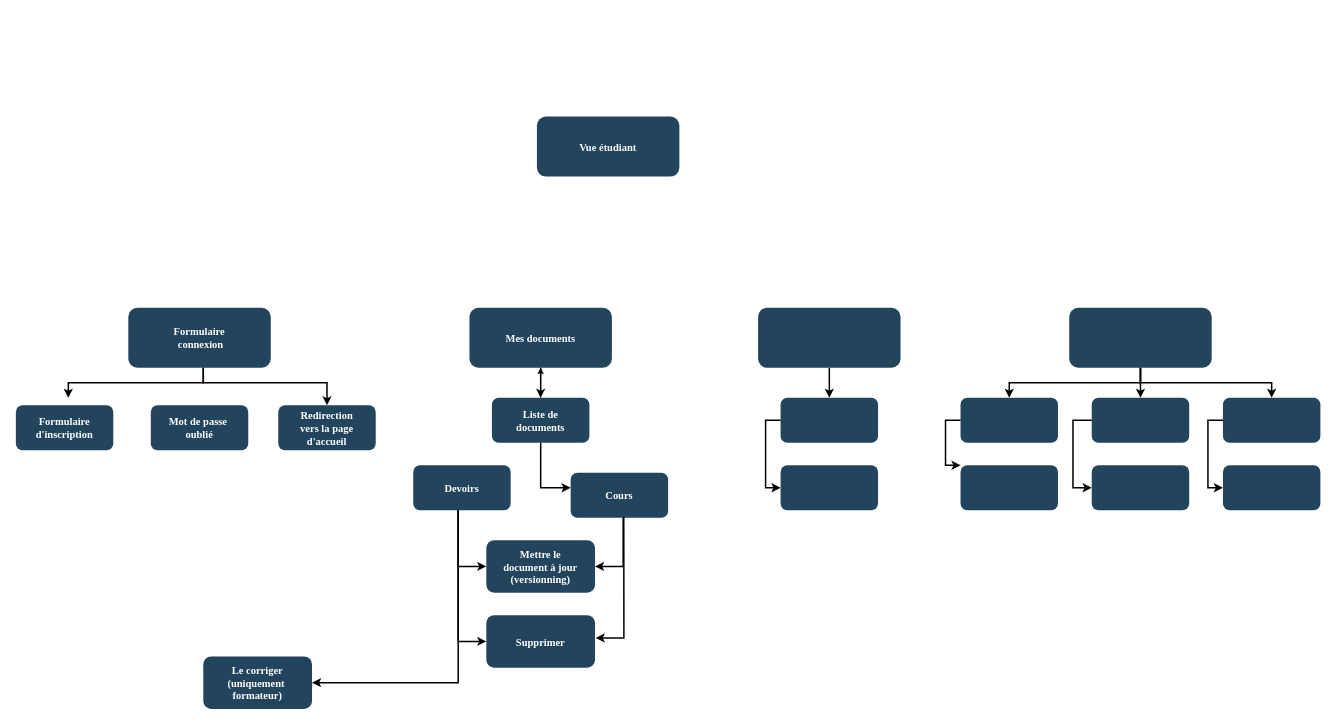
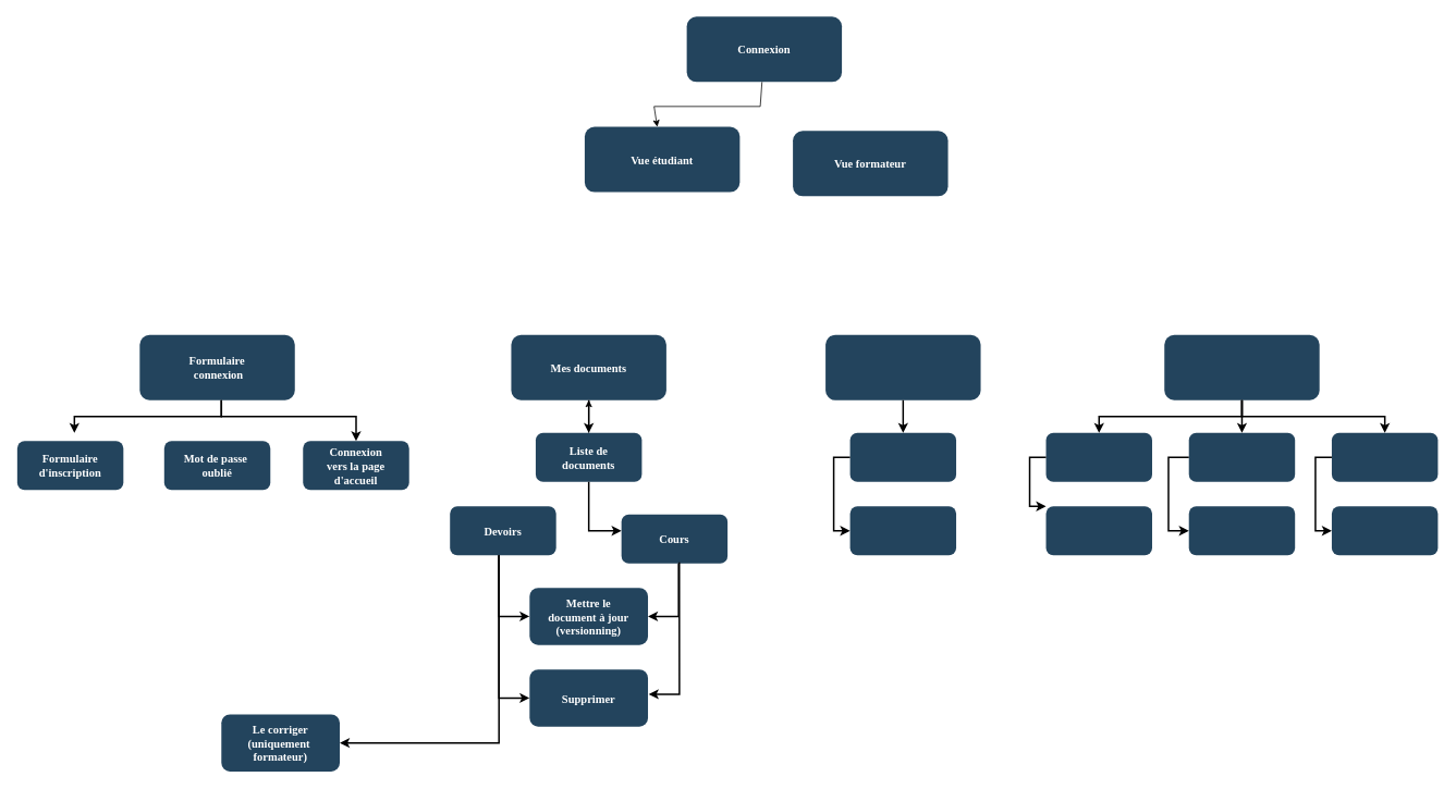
  <mxCell id="0" />
  <mxCell id="1" parent="0" />
+ <mxCell id="2" value="Connexion" style="rounded=1;fillColor=#23445D;gradientColor=none;strokeColor=none;fontColor=#FFFFFF;fontStyle=1;fontFamily=Tahoma;fontSize=14" parent="1" vertex="1"><mxGeometry x="840" y="20" width="190" height="80" as="geometry" /></mxCell>
  <mxCell id="3" value="" style="rounded=1;fillColor=#23445D;gradientColor=none;strokeColor=none;fontColor=#FFFFFF;fontStyle=1;fontFamily=Tahoma;fontSize=14" parent="1" vertex="1"><mxGeometry x="1425" y="410" width="190" height="80" as="geometry" /></mxCell>
  <mxCell id="4" value="" style="rounded=1;fillColor=#23445D;gradientColor=none;strokeColor=none;fontColor=#FFFFFF;fontStyle=1;fontFamily=Tahoma;fontSize=14" parent="1" vertex="1"><mxGeometry x="1010" y="410" width="190" height="80" as="geometry" /></mxCell>
  <mxCell id="5" value="Mes documents" style="rounded=1;fillColor=#23445D;gradientColor=none;strokeColor=none;fontColor=#FFFFFF;fontStyle=1;fontFamily=Tahoma;fontSize=14" parent="1" vertex="1"><mxGeometry x="625" y="410" width="190" height="80" as="geometry" /></mxCell>
  <mxCell id="6" value="Formulaire&#10; connexion" style="rounded=1;fillColor=#23445D;gradientColor=none;strokeColor=none;fontColor=#FFFFFF;fontStyle=1;fontFamily=Tahoma;fontSize=14" parent="1" vertex="1"><mxGeometry x="170" y="410" width="190" height="80" as="geometry" /></mxCell>
  <mxCell id="7" value="Mot de passe &#10;oublié" style="rounded=1;fillColor=#23445D;gradientColor=none;strokeColor=none;fontColor=#FFFFFF;fontStyle=1;fontFamily=Tahoma;fontSize=14" parent="1" vertex="1"><mxGeometry x="200" y="540" width="130" height="60" as="geometry" /></mxCell>
  <mxCell id="8" value="Formulaire&#10;d'inscription" style="rounded=1;fillColor=#23445D;gradientColor=none;strokeColor=none;fontColor=#FFFFFF;fontStyle=1;fontFamily=Tahoma;fontSize=14" parent="1" vertex="1"><mxGeometry x="20" y="540" width="130" height="60" as="geometry" /></mxCell>
  <mxCell id="9" value="Devoirs" style="rounded=1;fillColor=#23445D;gradientColor=none;strokeColor=none;fontColor=#FFFFFF;fontStyle=1;fontFamily=Tahoma;fontSize=14" parent="1" vertex="1"><mxGeometry x="550" y="620" width="130" height="60" as="geometry" /></mxCell>
  <mxCell id="10" value="" style="edgeStyle=orthogonalEdgeStyle;rounded=0;orthogonalLoop=1;jettySize=auto;html=1;" parent="1" source="11" target="5" edge="1"><mxGeometry relative="1" as="geometry" /></mxCell>
  <mxCell id="11" value="Liste de&#10;documents" style="rounded=1;fillColor=#23445D;gradientColor=none;strokeColor=none;fontColor=#FFFFFF;fontStyle=1;fontFamily=Tahoma;fontSize=14" parent="1" vertex="1"><mxGeometry x="655" y="530" width="130" height="60" as="geometry" /></mxCell>
  <mxCell id="12" value="Cours" style="rounded=1;fillColor=#23445D;gradientColor=none;strokeColor=none;fontColor=#FFFFFF;fontStyle=1;fontFamily=Tahoma;fontSize=14" parent="1" vertex="1"><mxGeometry x="760" y="630" width="130" height="60" as="geometry" /></mxCell>
  <mxCell id="13" value="" style="rounded=1;fillColor=#23445D;gradientColor=none;strokeColor=none;fontColor=#FFFFFF;fontStyle=1;fontFamily=Tahoma;fontSize=14" parent="1" vertex="1"><mxGeometry x="1040" y="530" width="130" height="60" as="geometry" /></mxCell>
  <mxCell id="14" value="" style="rounded=1;fillColor=#23445D;gradientColor=none;strokeColor=none;fontColor=#FFFFFF;fontStyle=1;fontFamily=Tahoma;fontSize=14" parent="1" vertex="1"><mxGeometry x="1040" y="620" width="130" height="60" as="geometry" /></mxCell>
  <mxCell id="15" value="" style="rounded=1;fillColor=#23445D;gradientColor=none;strokeColor=none;fontColor=#FFFFFF;fontStyle=1;fontFamily=Tahoma;fontSize=14" parent="1" vertex="1"><mxGeometry x="1280" y="530" width="130" height="60" as="geometry" /></mxCell>
  <mxCell id="16" value="" style="rounded=1;fillColor=#23445D;gradientColor=none;strokeColor=none;fontColor=#FFFFFF;fontStyle=1;fontFamily=Tahoma;fontSize=14" parent="1" vertex="1"><mxGeometry x="1280" y="620" width="130" height="60" as="geometry" /></mxCell>
  <mxCell id="17" value="" style="rounded=1;fillColor=#23445D;gradientColor=none;strokeColor=none;fontColor=#FFFFFF;fontStyle=1;fontFamily=Tahoma;fontSize=14" parent="1" vertex="1"><mxGeometry x="1455" y="530" width="130" height="60" as="geometry" /></mxCell>
  <mxCell id="18" value="" style="rounded=1;fillColor=#23445D;gradientColor=none;strokeColor=none;fontColor=#FFFFFF;fontStyle=1;fontFamily=Tahoma;fontSize=14" parent="1" vertex="1"><mxGeometry x="1455" y="620" width="130" height="60" as="geometry" /></mxCell>
  <mxCell id="19" value="" style="rounded=1;fillColor=#23445D;gradientColor=none;strokeColor=none;fontColor=#FFFFFF;fontStyle=1;fontFamily=Tahoma;fontSize=14" parent="1" vertex="1"><mxGeometry x="1630" y="530" width="130" height="60" as="geometry" /></mxCell>
  <mxCell id="20" value="" style="rounded=1;fillColor=#23445D;gradientColor=none;strokeColor=none;fontColor=#FFFFFF;fontStyle=1;fontFamily=Tahoma;fontSize=14" parent="1" vertex="1"><mxGeometry x="1630" y="620" width="130" height="60" as="geometry" /></mxCell>
  <mxCell id="21" value="" style="edgeStyle=elbowEdgeStyle;elbow=vertical;strokeWidth=2;rounded=0" parent="1" source="6" edge="1"><mxGeometry x="-23" y="135.5" width="100" height="100" as="geometry"><mxPoint x="40" y="310" as="sourcePoint" /><mxPoint y="530" as="targetPoint" x="90" /><Array as="points"><mxPoint x="270" y="510" /></Array></mxGeometry></mxCell>
  <mxCell id="22" value="" style="edgeStyle=elbowEdgeStyle;elbow=horizontal;strokeWidth=2;rounded=0;exitX=0.5;exitY=1;exitDx=0;exitDy=0;" parent="1" source="11" target="12" edge="1"><mxGeometry x="-23" y="135.5" width="100" height="100" as="geometry"><mxPoint x="40" y="500" as="sourcePoint" /><mxPoint x="140" y="400" as="targetPoint" /><Array as="points"><mxPoint x="720" y="650" /></Array></mxGeometry></mxCell>
  <mxCell id="23" value="" style="edgeStyle=elbowEdgeStyle;elbow=horizontal;strokeWidth=2;rounded=0" parent="1" source="13" target="14" edge="1"><mxGeometry x="-23" y="135.5" width="100" height="100" as="geometry"><mxPoint x="40" y="310" as="sourcePoint" /><mxPoint x="140" y="210" as="targetPoint" /><Array as="points"><mxPoint x="1020" y="610" /></Array></mxGeometry></mxCell>
  <mxCell id="24" value="" style="edgeStyle=elbowEdgeStyle;elbow=horizontal;strokeWidth=2;rounded=0" parent="1" source="15" target="16" edge="1"><mxGeometry x="-23" y="135.5" width="100" height="100" as="geometry"><mxPoint x="40" y="310" as="sourcePoint" /><mxPoint x="140" y="210" as="targetPoint" /><Array as="points"><mxPoint x="1260" y="620" /></Array></mxGeometry></mxCell>
  <mxCell id="25" value="" style="edgeStyle=elbowEdgeStyle;elbow=horizontal;strokeWidth=2;rounded=0" parent="1" source="17" target="18" edge="1"><mxGeometry x="-23" y="135.5" width="100" height="100" as="geometry"><mxPoint x="40" y="310" as="sourcePoint" /><mxPoint x="140" y="210" as="targetPoint" /><Array as="points"><mxPoint x="1430" y="610" /></Array></mxGeometry></mxCell>
  <mxCell id="26" value="" style="edgeStyle=elbowEdgeStyle;elbow=horizontal;strokeWidth=2;rounded=0" parent="1" source="19" target="20" edge="1"><mxGeometry x="-23" y="135.5" width="100" height="100" as="geometry"><mxPoint x="40" y="310" as="sourcePoint" /><mxPoint x="140" y="210" as="targetPoint" /><Array as="points"><mxPoint x="1610" y="610" /></Array></mxGeometry></mxCell>
  <mxCell id="27" value="" style="edgeStyle=elbowEdgeStyle;elbow=vertical;strokeWidth=2;rounded=0" parent="1" source="5" target="11" edge="1"><mxGeometry x="-23" y="135.5" width="100" height="100" as="geometry"><mxPoint x="40" y="310" as="sourcePoint" /><mxPoint x="140" y="210" as="targetPoint" /></mxGeometry></mxCell>
  <mxCell id="28" value="" style="edgeStyle=elbowEdgeStyle;elbow=vertical;strokeWidth=2;rounded=0" parent="1" source="4" target="13" edge="1"><mxGeometry x="-23" y="135.5" width="100" height="100" as="geometry"><mxPoint x="40" y="310" as="sourcePoint" /><mxPoint x="140" y="210" as="targetPoint" /></mxGeometry></mxCell>
  <mxCell id="29" value="" style="edgeStyle=elbowEdgeStyle;elbow=vertical;strokeWidth=2;rounded=0" parent="1" source="3" target="17" edge="1"><mxGeometry x="-23" y="135.5" width="100" height="100" as="geometry"><mxPoint x="40" y="310" as="sourcePoint" /><mxPoint x="140" y="210" as="targetPoint" /></mxGeometry></mxCell>
  <mxCell id="30" value="" style="edgeStyle=elbowEdgeStyle;elbow=vertical;strokeWidth=2;rounded=0" parent="1" source="3" target="15" edge="1"><mxGeometry x="-23" y="135.5" width="100" height="100" as="geometry"><mxPoint x="40" y="310" as="sourcePoint" /><mxPoint x="140" y="210" as="targetPoint" /></mxGeometry></mxCell>
  <mxCell id="31" value="" style="edgeStyle=elbowEdgeStyle;elbow=vertical;strokeWidth=2;rounded=0" parent="1" source="3" target="19" edge="1"><mxGeometry x="-23" y="135.5" width="100" height="100" as="geometry"><mxPoint x="40" y="310" as="sourcePoint" /><mxPoint x="140" y="210" as="targetPoint" /></mxGeometry></mxCell>
  <mxCell id="32" value="Mettre le&#10;document à jour&#10;(versionning)" style="rounded=1;fillColor=#23445D;gradientColor=none;strokeColor=none;fontColor=#FFFFFF;fontStyle=1;fontFamily=Tahoma;fontSize=14" parent="1" vertex="1"><mxGeometry x="647.5" y="720" width="145" height="70" as="geometry" /></mxCell>
  <mxCell id="33" value="Le corriger&#10;(uniquement &#10;formateur)" style="rounded=1;fillColor=#23445D;gradientColor=none;strokeColor=none;fontColor=#FFFFFF;fontStyle=1;fontFamily=Tahoma;fontSize=14" parent="1" vertex="1"><mxGeometry x="270" y="875" width="145" height="70" as="geometry" /></mxCell>
  <mxCell id="34" value="" style="edgeStyle=elbowEdgeStyle;elbow=horizontal;strokeWidth=2;rounded=0;entryX=1;entryY=0.5;entryDx=0;entryDy=0;" parent="1" target="33" edge="1"><mxGeometry x="-23" y="135.5" width="100" height="100" as="geometry"><mxPoint x="610" y="680" as="sourcePoint" /><mxPoint x="580" y="800" as="targetPoint" /><Array as="points"><mxPoint x="610" y="900" /></Array></mxGeometry></mxCell>
  <mxCell id="35" value="" style="edgeStyle=elbowEdgeStyle;elbow=horizontal;strokeWidth=2;rounded=0;exitX=0.5;exitY=1;exitDx=0;exitDy=0;entryX=0;entryY=0.5;entryDx=0;entryDy=0;" parent="1" target="32" edge="1"><mxGeometry x="-23" y="135.5" width="100" height="100" as="geometry"><mxPoint x="610" y="680" as="sourcePoint" /><mxPoint x="650" y="740" as="targetPoint" /><Array as="points"><mxPoint x="610" y="740" /></Array></mxGeometry></mxCell>
  <mxCell id="36" value="" style="edgeStyle=elbowEdgeStyle;elbow=horizontal;strokeWidth=2;rounded=0;entryX=1;entryY=0.5;entryDx=0;entryDy=0;" parent="1" source="12" target="32" edge="1"><mxGeometry x="-23" y="135.5" width="100" height="100" as="geometry"><mxPoint x="830" y="680" as="sourcePoint" /><mxPoint x="875" y="755" as="targetPoint" /><Array as="points"><mxPoint x="830" y="740" /></Array></mxGeometry></mxCell>
  <mxCell id="37" value="Supprimer" style="rounded=1;fillColor=#23445D;gradientColor=none;strokeColor=none;fontColor=#FFFFFF;fontStyle=1;fontFamily=Tahoma;fontSize=14" parent="1" vertex="1"><mxGeometry x="647.5" y="820" width="145" height="70" as="geometry" /></mxCell>
  <mxCell id="38" value="" style="edgeStyle=elbowEdgeStyle;elbow=horizontal;strokeWidth=2;rounded=0;exitX=0.545;exitY=0.98;exitDx=0;exitDy=0;exitPerimeter=0;entryX=1.006;entryY=0.434;entryDx=0;entryDy=0;entryPerimeter=0;" parent="1" source="12" target="37" edge="1"><mxGeometry x="-23" y="135.5" width="100" height="100" as="geometry"><mxPoint x="840" y="690" as="sourcePoint" /><mxPoint x="803" y="765" as="targetPoint" /><Array as="points"><mxPoint x="831" y="860" /></Array></mxGeometry></mxCell>
  <mxCell id="39" value="" style="edgeStyle=elbowEdgeStyle;elbow=horizontal;strokeWidth=2;rounded=0;entryX=0;entryY=0.5;entryDx=0;entryDy=0;" parent="1" target="37" edge="1"><mxGeometry x="-23" y="135.5" width="100" height="100" as="geometry"><mxPoint x="610" y="680" as="sourcePoint" /><mxPoint x="658" y="765" as="targetPoint" /><Array as="points"><mxPoint x="610" y="770" /></Array></mxGeometry></mxCell>
  <mxCell id="40" value="" style="edgeStyle=elbowEdgeStyle;elbow=vertical;strokeWidth=2;rounded=0;entryX=0.5;entryY=0;entryDx=0;entryDy=0;" parent="1" target="41" edge="1"><mxGeometry x="-23" y="135.5" width="100" height="100" as="geometry"><mxPoint x="270" y="490" as="sourcePoint" /><mxPoint x="410" y="540" as="targetPoint" /><Array as="points"><mxPoint x="270" y="510" /></Array></mxGeometry></mxCell>
- <mxCell id="41" value="Redirection&#10;vers la page&#10;d'accueil" style="rounded=1;fillColor=#23445D;gradientColor=none;strokeColor=none;fontColor=#FFFFFF;fontStyle=1;fontFamily=Tahoma;fontSize=14" parent="1" vertex="1"><mxGeometry x="370" y="540" width="130" height="60" as="geometry" /></mxCell>
+ <mxCell id="41" value="Connexion&#10;vers la page&#10;d'accueil" style="rounded=1;fillColor=#23445D;gradientColor=none;strokeColor=none;fontColor=#FFFFFF;fontStyle=1;fontFamily=Tahoma;fontSize=14" parent="1" vertex="1"><mxGeometry x="370" y="540" width="130" height="60" as="geometry" /></mxCell>
  <mxCell id="42" value="Vue étudiant" style="rounded=1;fillColor=#23445D;gradientColor=none;strokeColor=none;fontColor=#FFFFFF;fontStyle=1;fontFamily=Tahoma;fontSize=14" parent="1" vertex="1"><mxGeometry x="715" y="155" width="190" height="80" as="geometry" /></mxCell>
+ <mxCell id="43" value="Vue formateur" style="rounded=1;fillColor=#23445D;gradientColor=none;strokeColor=none;fontColor=#FFFFFF;fontStyle=1;fontFamily=Tahoma;fontSize=14" parent="1" vertex="1"><mxGeometry x="970" y="160" width="190" height="80" as="geometry" /></mxCell>
+ <mxCell id="44" value="" style="endArrow=classic;html=1;rounded=0;" parent="1" source="2" target="42" edge="1"><mxGeometry width="50" height="50" relative="1" as="geometry"><mxPoint x="940" y="100" as="sourcePoint" /><mxPoint x="1070" y="160" as="targetPoint" /><Array as="points"><mxPoint x="930" y="130" /><mxPoint x="800" y="130" /></Array></mxGeometry></mxCell>
